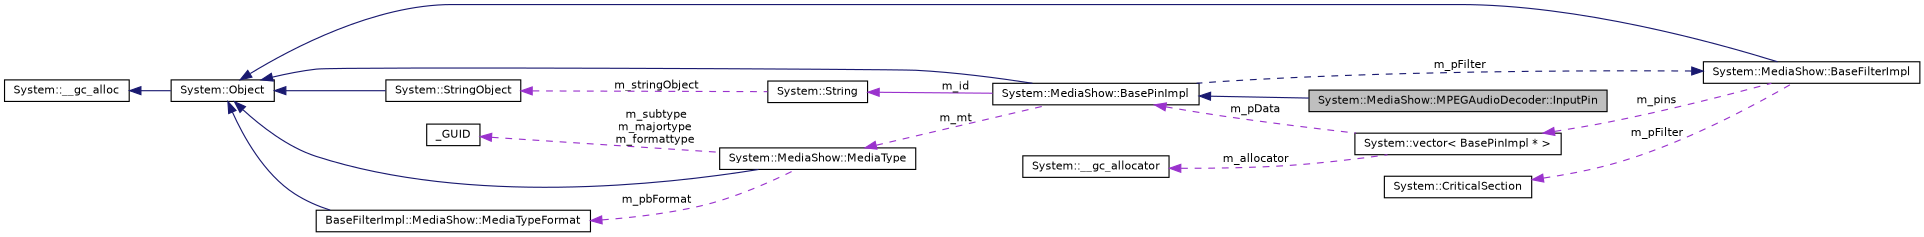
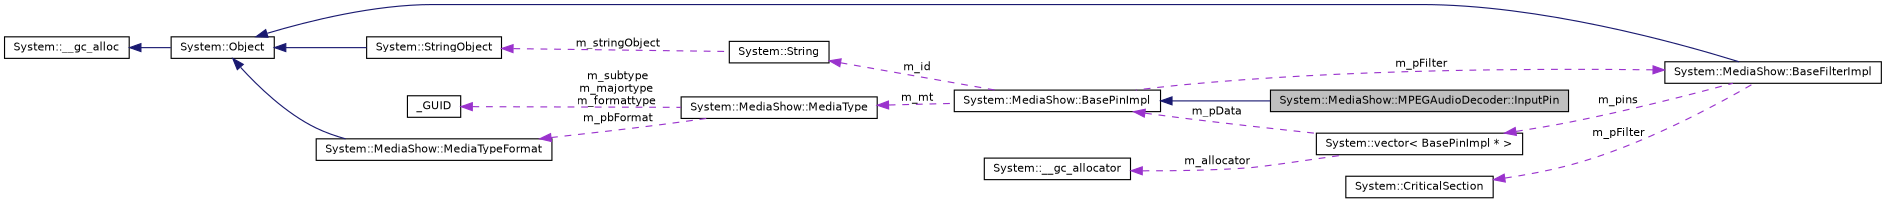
  digraph {
    rankdir=LR
    node [color=black fillcolor=white fontname=Helvetica fontsize=10 shape=record style=filled]
    edge [color=darkorchid3 dir=back fontname=Helvetica fontsize=10 labelfontname=Helvetica labelfontsize=10 style=dashed]
    n1 [fillcolor=grey75 fontcolor=black height=0.2 label="System::MediaShow::MPEGAudioDecoder::InputPin" width=0.4]
    n2 [height=0.2 label="System::MediaShow::BasePinImpl" width=0.4]
    n3 [height=0.2 label="System::vector\< BasePinImpl * \>" width=0.4]
    n4 [height=0.2 label="System::MediaShow::BaseFilterImpl" width=0.4]
    n5 [height=0.2 label="System::Object" width=0.4]
    n6 [height=0.2 label="System::MediaShow::MediaType" width=0.4]
-   n7 [height=0.2 label="BaseFilterImpl::MediaShow::MediaTypeFormat" width=0.4]
+   n7 [height=0.2 label="System::MediaShow::MediaTypeFormat" width=0.4]
    n8 [height=0.2 label="System::StringObject" width=0.4]
    n9 [height=0.2 label="System::String" width=0.4]
    n10 [height=0.2 label="System::__gc_alloc" width=0.4]
    n11 [height=0.2 label=_GUID width=0.4]
    n12 [height=0.2 label="System::CriticalSection" width=0.4]
    n13 [height=0.2 label="System::__gc_allocator" width=0.4]
    n2 -> n1 [color=midnightblue style=solid]
    n2 -> n3 [label=" m_pData"]
    n3 -> n4 [label=" m_pins"]
-   n4 -> n2 [color=midnightblue label=" m_pFilter"]
-   n5 -> n2 [color=midnightblue style=solid]
+   n4 -> n2 [label=" m_pFilter"]
    n5 -> n4 [color=midnightblue style=solid]
-   n5 -> n6 [color=midnightblue style=solid]
    n5 -> n7 [color=midnightblue style=solid]
    n5 -> n8 [color=midnightblue style=solid]
    n6 -> n2 [label=" m_mt"]
    n7 -> n6 [label=" m_pbFormat"]
    n8 -> n9 [label=" m_stringObject"]
-   n9 -> n2 [label=" m_id" style=solid]
+   n9 -> n2 [label=" m_id"]
    n10 -> n5 [color=midnightblue style=solid]
    n11 -> n6 [label=" m_subtype\nm_majortype\nm_formattype"]
    n12 -> n4 [label=" m_pFilter"]
    n13 -> n3 [label=" m_allocator"]
  }
